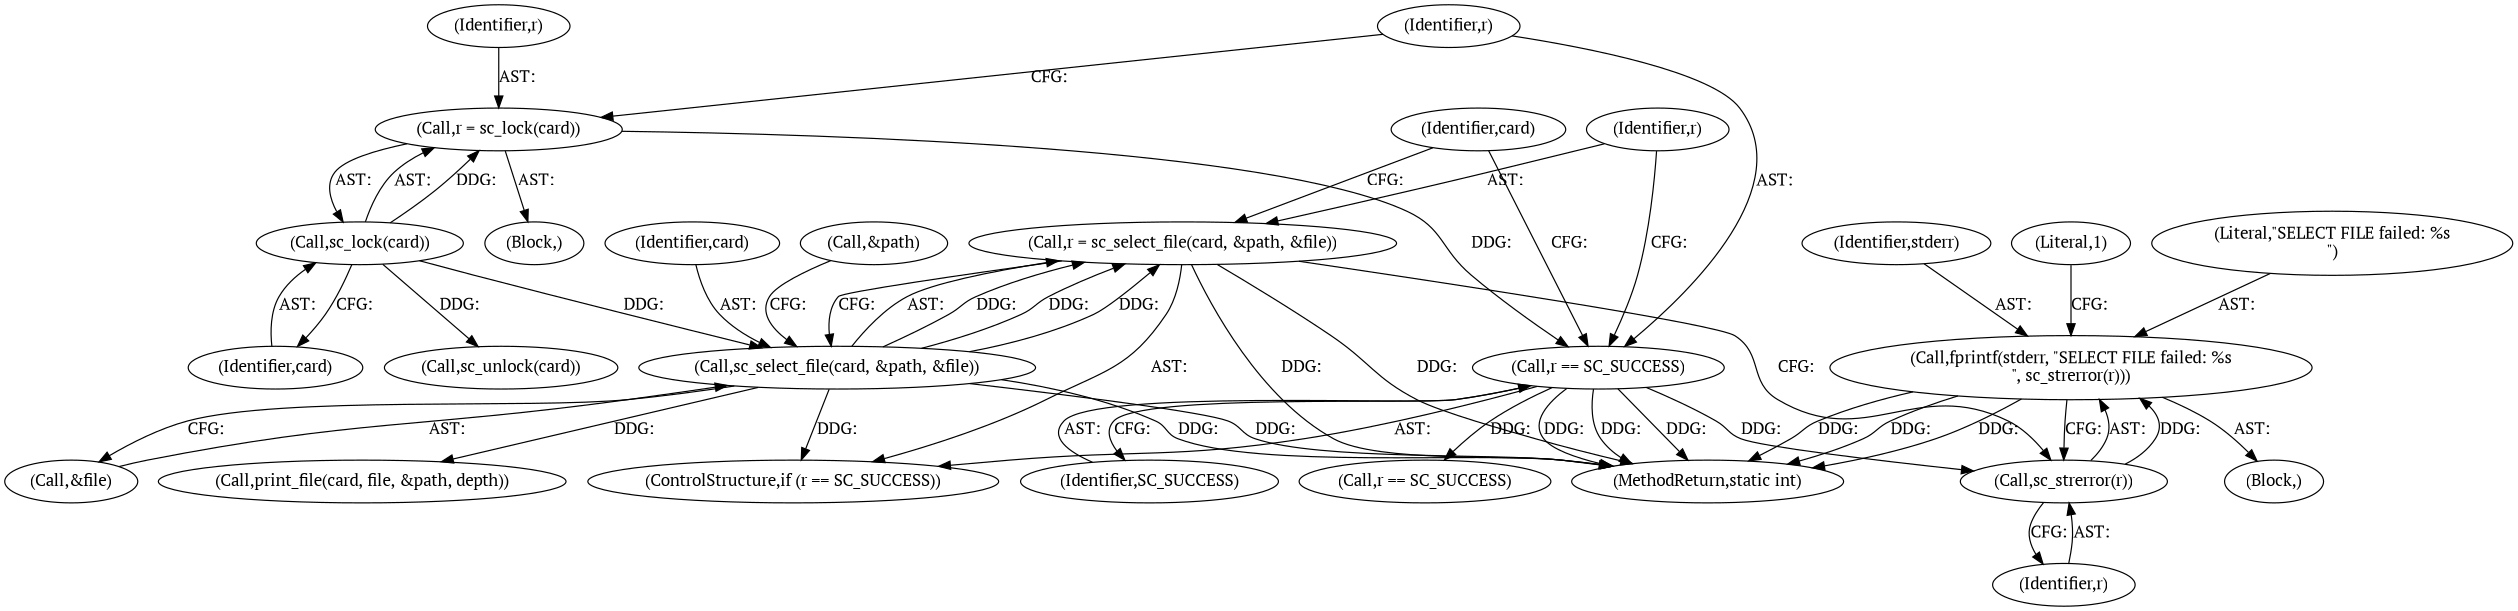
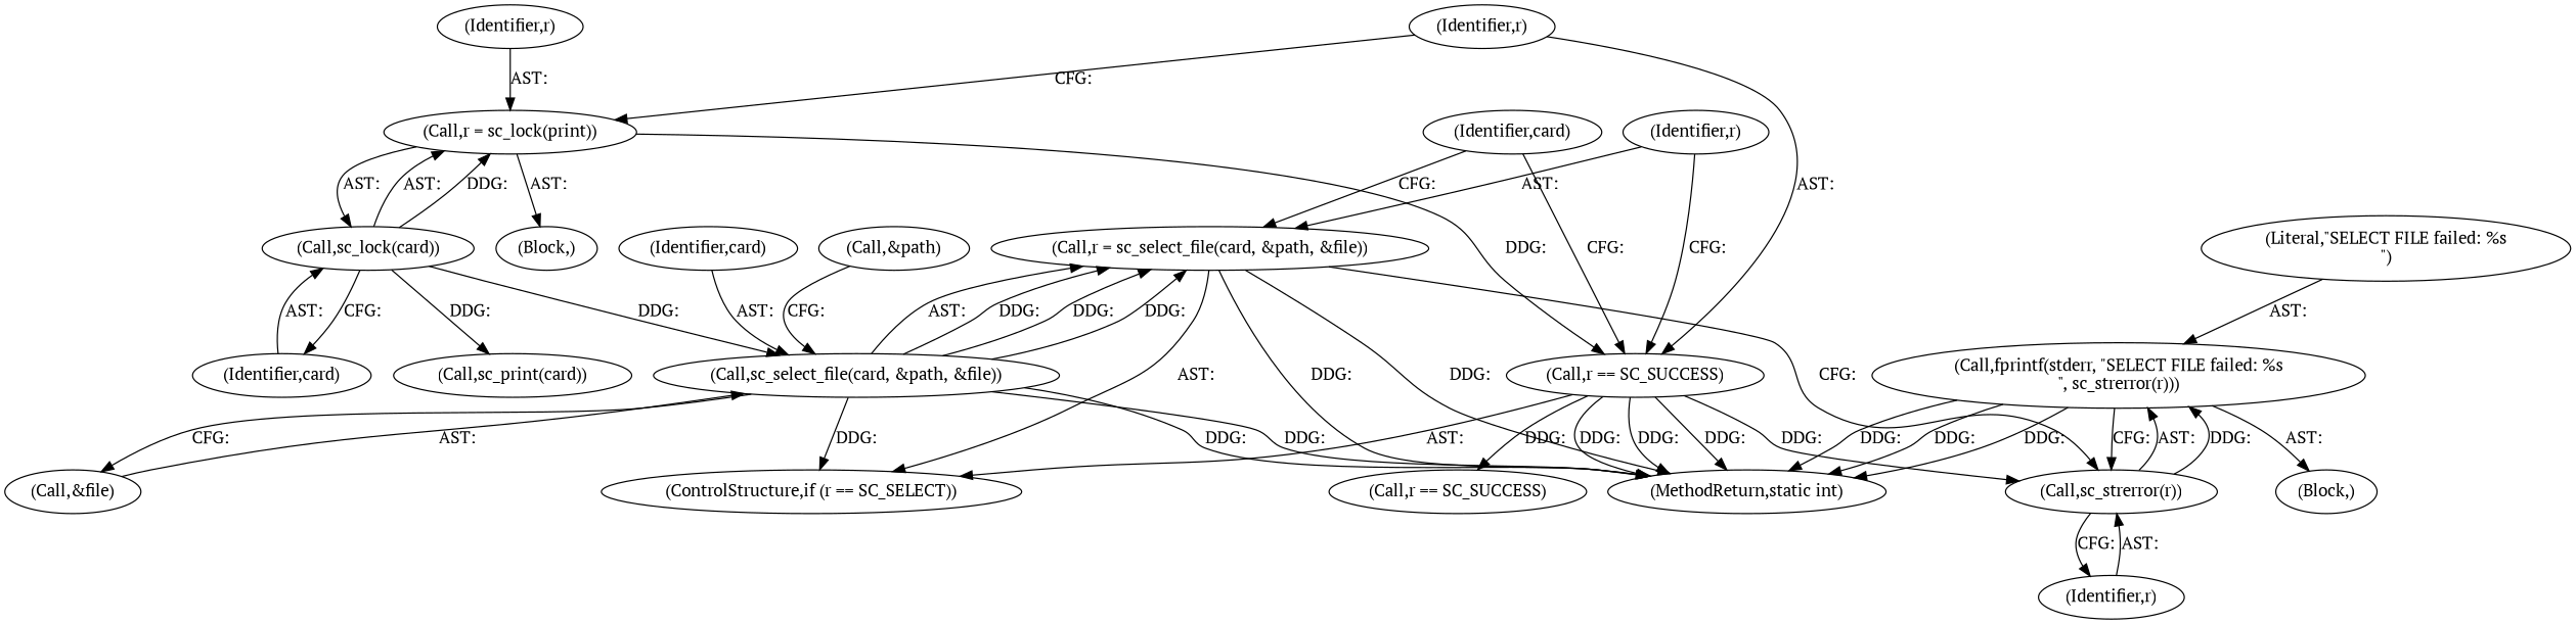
  digraph {
    fontname="PT Serif"
    node [fontname="PT Serif"]
    edge [fontname="PT Serif"]
    n1 [label="(Call,fprintf(stderr, \"SELECT FILE failed: %s\n\", sc_strerror(r)))"]
    n2 [label="(Call,sc_strerror(r))"]
    n3 [label="(Block,)"]
    n4 [label="(MethodReturn,static int)"]
    n5 [label="(Identifier,r)"]
    n6 [label="(Call,r = sc_select_file(card, &path, &file))"]
    n7 [label="(Call,sc_select_file(card, &path, &file))"]
-   n8 [label="(ControlStructure,if (r == SC_SUCCESS))"]
-   n9 [label="(Call,print_file(card, file, &path, depth))"]
+   n8 [label="(ControlStructure,if (r == SC_SELECT))"]
    n10 [label="(Call,&file)"]
-   n11 [label="(Call,sc_unlock(card))"]
+   n11 [label="(Call,sc_print(card))"]
    n12 [label="(Call,sc_lock(card))"]
-   n13 [label="(Call,r = sc_lock(card))"]
+   n13 [label="(Call,r = sc_lock(print))"]
    n14 [label="(Identifier,card)"]
    n15 [label="(Call,r == SC_SUCCESS)"]
    n16 [label="(Block,)"]
-   n17 [label="(Identifier,SC_SUCCESS)"]
    n18 [label="(Call,r == SC_SUCCESS)"]
-   n19 [label="(Identifier,stderr)"]
    n20 [label="(Identifier,r)"]
    n21 [label="(Identifier,r)"]
    n22 [label="(Identifier,card)"]
    n23 [label="(Identifier,r)"]
    n24 [label="(Call,&path)"]
    n25 [label="(Identifier,card)"]
-   n26 [label="(Literal,1)"]
    n27 [label="(Literal,\"SELECT FILE failed: %s\n\")"]
    n1 -> n2 [label="CFG: "]
    n1 -> n3 [label="AST: "]
    n1 -> n4 [label="DDG: "]
    n1 -> n4 [label="DDG: "]
    n1 -> n4 [label="DDG: "]
    n2 -> n1 [label="AST: "]
    n2 -> n1 [label="DDG: "]
    n2 -> n5 [label="CFG: "]
    n5 -> n2 [label="AST: "]
    n6 -> n2 [label="CFG: "]
    n6 -> n4 [label="DDG: "]
    n6 -> n4 [label="DDG: "]
-   n6 -> n7 [label="CFG: "]
    n6 -> n8 [label="AST: "]
    n7 -> n4 [label="DDG: "]
    n7 -> n4 [label="DDG: "]
    n7 -> n6 [label="AST: "]
    n7 -> n6 [label="DDG: "]
    n7 -> n6 [label="DDG: "]
    n7 -> n6 [label="DDG: "]
    n7 -> n8 [label="DDG: "]
-   n7 -> n9 [label="DDG: "]
    n7 -> n10 [label="CFG: "]
    n10 -> n7 [label="AST: "]
    n12 -> n7 [label="DDG: "]
    n12 -> n11 [label="DDG: "]
    n12 -> n13 [label="AST: "]
    n12 -> n13 [label="DDG: "]
    n12 -> n14 [label="CFG: "]
    n13 -> n12 [label="AST: "]
    n13 -> n15 [label="DDG: "]
    n13 -> n16 [label="AST: "]
    n14 -> n12 [label="AST: "]
    n15 -> n2 [label="DDG: "]
    n15 -> n4 [label="DDG: "]
    n15 -> n4 [label="DDG: "]
    n15 -> n4 [label="DDG: "]
    n15 -> n8 [label="AST: "]
-   n15 -> n17 [label="CFG: "]
    n15 -> n18 [label="DDG: "]
-   n17 -> n15 [label="AST: "]
-   n19 -> n1 [label="AST: "]
    n20 -> n13 [label="AST: "]
    n21 -> n6 [label="AST: "]
    n21 -> n15 [label="CFG: "]
    n22 -> n6 [label="CFG: "]
    n22 -> n15 [label="CFG: "]
    n23 -> n13 [label="CFG: "]
    n23 -> n15 [label="AST: "]
    n24 -> n7 [label="CFG: "]
    n25 -> n7 [label="AST: "]
-   n26 -> n1 [label="CFG: "]
    n27 -> n1 [label="AST: "]
  }
